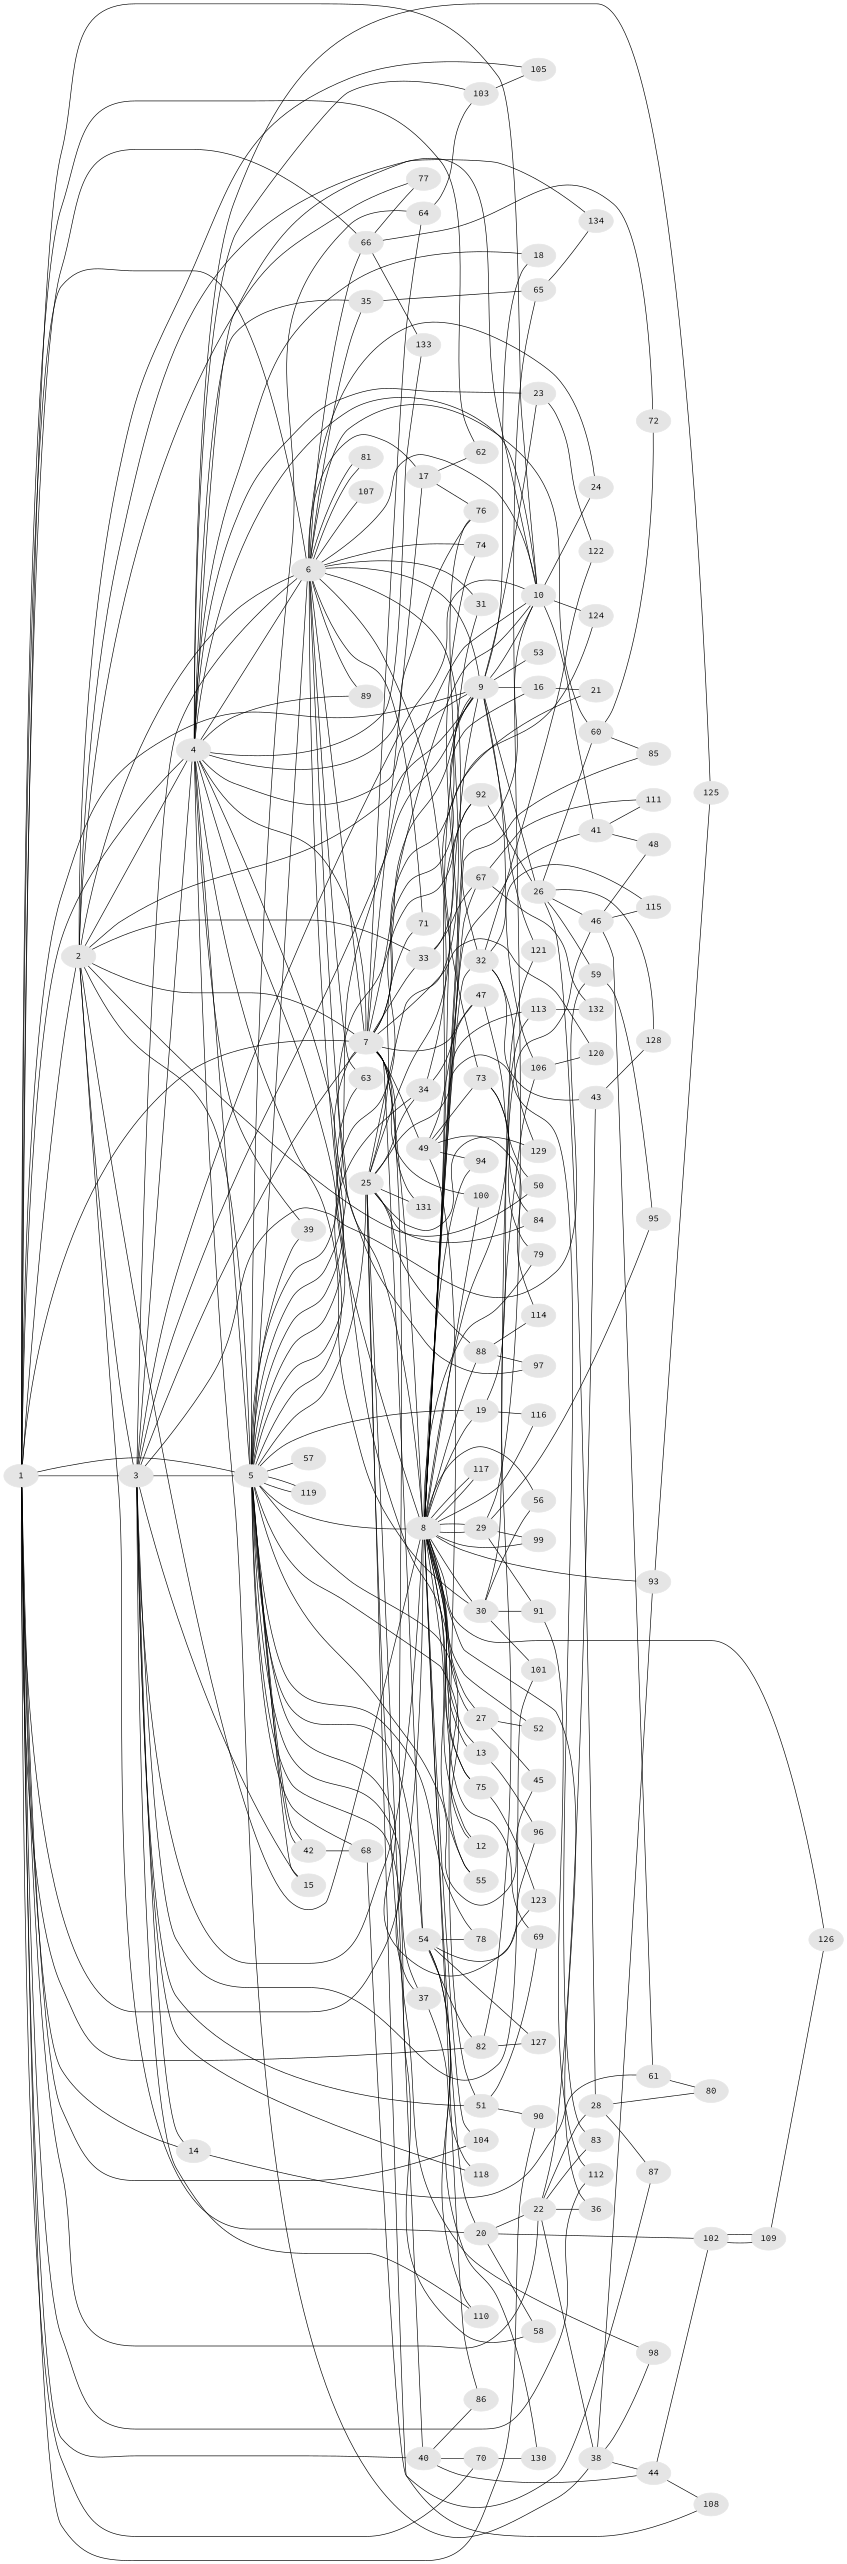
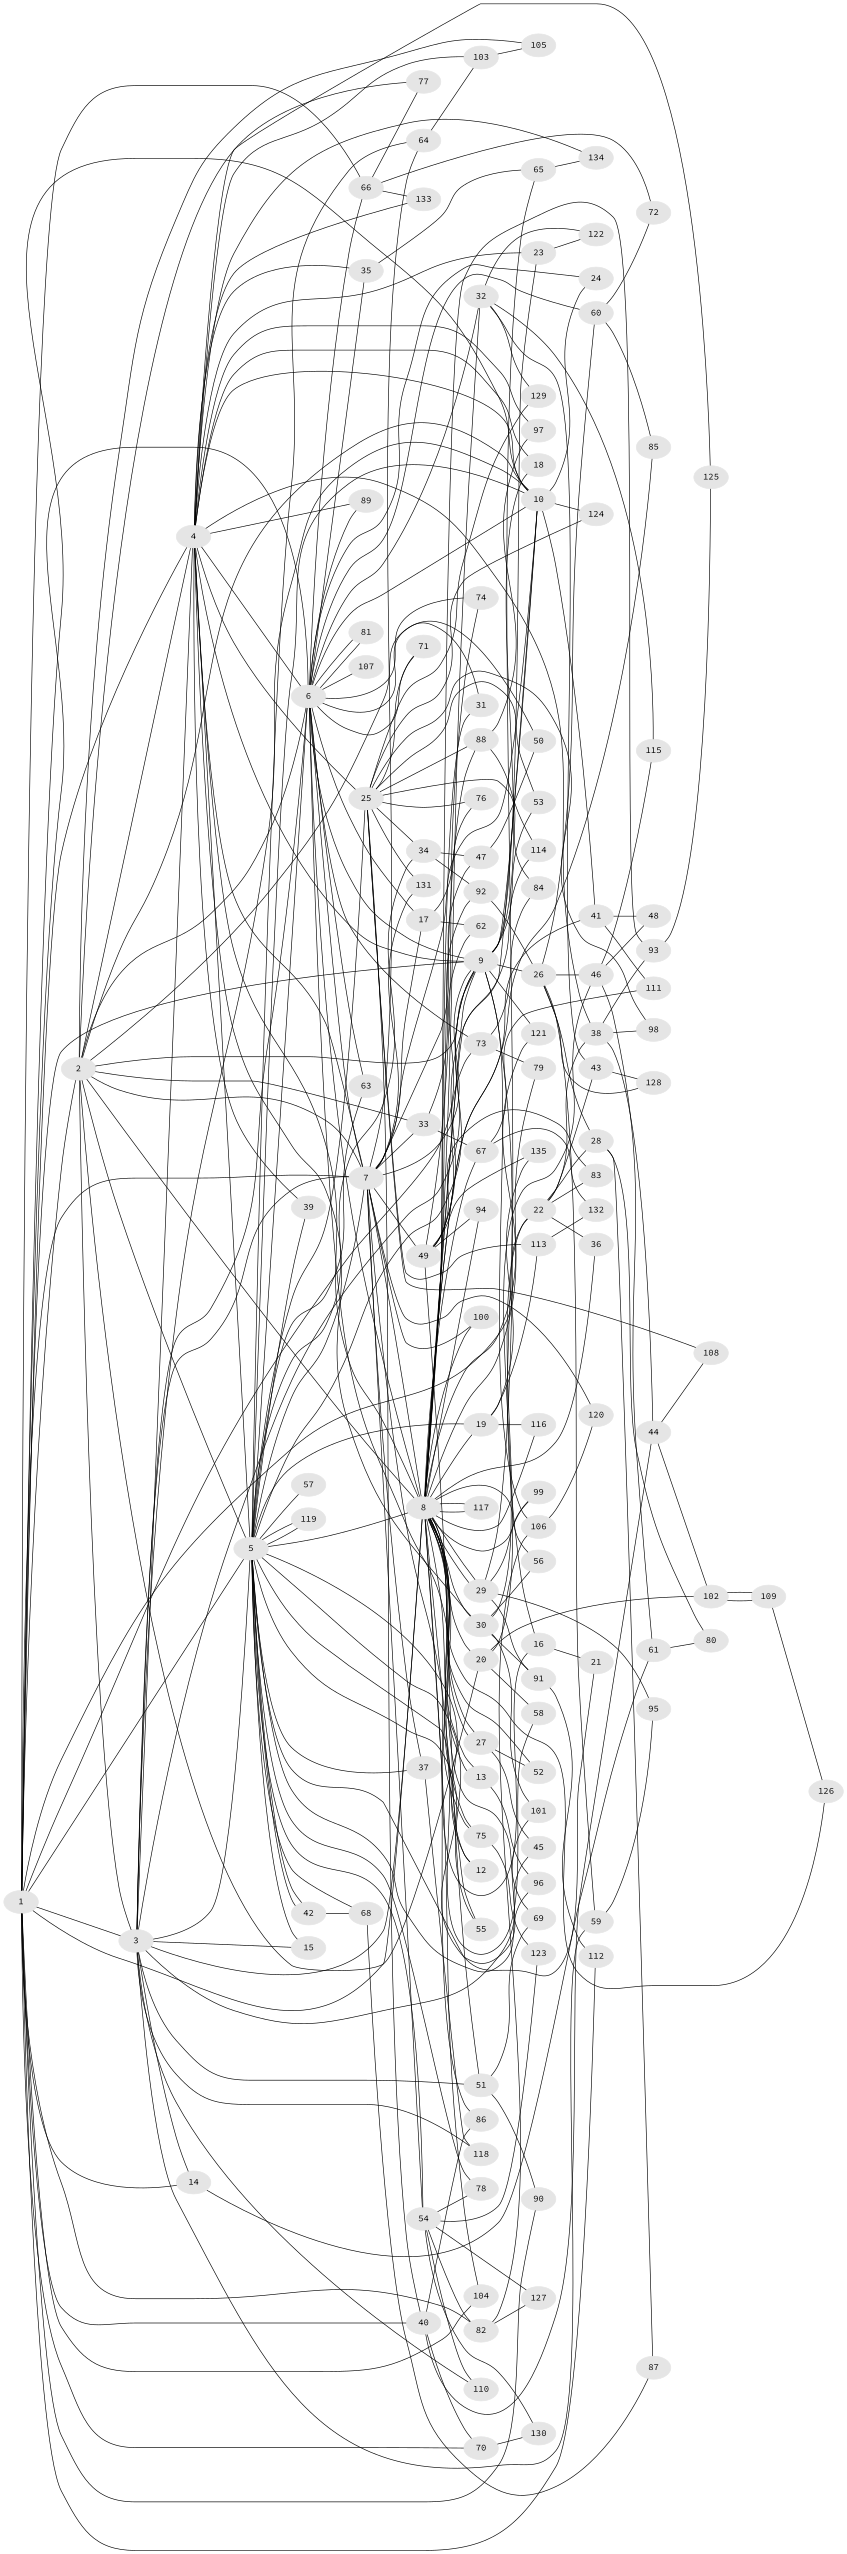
  graph {
    fontname="Source Code Pro"
    rankdir=LR
    node [color=gray90 fontname="Source Code Pro" style=filled]
    edge [fontname="Source Code Pro"]
    1
    2
    3
    4
    5
    6
    7
    8
    9
    10
    14
    22
    40
    62
    66
    70
    82
    90
    104
    112
    20
    33
    50
    77
    105
    15
    51
    59
    101
    110
    118
    18
    23
    25
    30
    35
    38
    39
    89
    97
    103
    125
    133
    134
    12
    19
    21
    34
    37
    42
    45
    54
    55
    57
    58
    63
    64
    68
    78
    96
    119
    17
    24
    31
    32
    60
    71
    73
    74
    75
    81
    107
    16
    47
    49
    100
    120
    131
    13
    27
    29
    36
    41
    52
    56
    67
    69
    79
    85
    86
    88
    93
    94
    99
    116
    117
    121
    126
    26
    53
    106
    124
    61
    28
    43
    83
    44
    72
    130
    127
    102
    92
    95
    122
    76
    113
    84
    98
    108
    129
    46
    91
    65
+   135
    123
    87
    115
    114
    48
    111
    132
    128
    80
    109
    1 -- 2
    1 -- 3
    1 -- 4
    1 -- 5
    1 -- 6
    1 -- 7
    1 -- 8
    1 -- 9
    1 -- 10
    1 -- 14
    1 -- 22
    1 -- 40
    1 -- 62
    1 -- 66
    1 -- 70
    1 -- 82
    1 -- 90
    1 -- 104
    1 -- 112
    2 -- 3
    2 -- 4
    2 -- 5
    2 -- 6
    2 -- 7
    2 -- 8
    2 -- 9
    2 -- 10
    2 -- 20
    2 -- 33
    2 -- 50
    2 -- 77
    2 -- 105
    3 -- 4
    3 -- 5
    3 -- 6
    3 -- 7
    3 -- 8
    3 -- 9
    3 -- 10
    3 -- 14
    3 -- 15
    3 -- 51
    3 -- 59
    3 -- 101
    3 -- 110
    3 -- 118
    4 -- 5
    4 -- 6
    4 -- 7
    4 -- 8
    4 -- 9
    4 -- 10
    4 -- 18
    4 -- 23
-   4 -- 76
+   4 -- 25
    4 -- 30
    4 -- 35
    4 -- 38
    4 -- 39
    4 -- 89
    4 -- 97
    4 -- 103
    4 -- 125
    4 -- 133
    4 -- 134
    5 -- 6
    5 -- 7
    5 -- 8
    5 -- 9
    5 -- 10
    5 -- 15
    5 -- 25
    5 -- 39
    5 -- 12
    5 -- 19
    5 -- 21
    5 -- 34
    5 -- 37
    5 -- 42
    5 -- 42
    5 -- 45
    5 -- 54
    5 -- 55
    5 -- 57
    5 -- 58
    5 -- 63
    5 -- 64
    5 -- 68
    5 -- 78
    5 -- 96
    5 -- 119
    5 -- 119
    6 -- 7
    6 -- 8
    6 -- 9
    6 -- 10
    6 -- 66
    6 -- 35
    6 -- 89
    6 -- 63
    6 -- 17
    6 -- 24
    6 -- 31
    6 -- 32
    6 -- 60
    6 -- 71
    6 -- 73
    6 -- 74
    6 -- 75
    6 -- 81
    6 -- 81
    6 -- 107
    7 -- 8
    7 -- 9
    7 -- 10
    7 -- 33
    7 -- 37
    7 -- 54
    7 -- 64
    7 -- 17
    7 -- 16
    7 -- 47
    7 -- 49
    7 -- 100
    7 -- 120
    7 -- 131
    8 -- 9
    8 -- 10
    8 -- 104
    8 -- 20
    8 -- 30
    8 -- 12
    8 -- 19
    8 -- 55
    8 -- 31
    8 -- 32
    8 -- 75
    8 -- 100
    8 -- 13
    8 -- 13
    8 -- 27
    8 -- 27
    8 -- 29
    8 -- 29
    8 -- 36
    8 -- 41
    8 -- 52
    8 -- 56
    8 -- 67
    8 -- 69
    8 -- 79
    8 -- 85
    8 -- 86
    8 -- 88
    8 -- 93
    8 -- 94
    8 -- 99
    8 -- 116
    8 -- 117
    8 -- 117
    8 -- 121
    8 -- 126
    9 -- 10
    9 -- 18
    9 -- 23
    9 -- 16
    9 -- 121
    9 -- 26
    9 -- 53
    9 -- 106
    10 -- 24
    10 -- 41
    10 -- 124
    14 -- 61
    22 -- 38
    22 -- 36
    22 -- 28
    22 -- 43
    22 -- 83
    40 -- 70
    40 -- 86
    40 -- 44
    66 -- 77
    66 -- 133
    66 -- 72
    70 -- 130
    82 -- 106
    82 -- 127
    20 -- 22
    20 -- 58
    20 -- 102
    33 -- 67
    33 -- 92
    51 -- 90
    51 -- 69
    59 -- 95
    23 -- 122
    25 -- 40
    25 -- 34
    25 -- 71
    25 -- 131
    25 -- 88
+   25 -- 53
    25 -- 124
    25 -- 76
    25 -- 113
    25 -- 84
    25 -- 98
    25 -- 108
    25 -- 129
    30 -- 101
    30 -- 56
    30 -- 46
    30 -- 91
    35 -- 65
    38 -- 93
    38 -- 44
    38 -- 98
    103 -- 105
    19 -- 116
    19 -- 113
+   19 -- 135
    34 -- 47
    34 -- 92
    37 -- 118
    42 -- 68
    54 -- 82
    54 -- 110
    54 -- 78
    54 -- 130
    54 -- 127
    54 -- 123
    64 -- 103
    68 -- 87
    17 -- 62
    17 -- 76
    32 -- 43
    32 -- 122
    32 -- 129
    32 -- 115
    60 -- 85
    60 -- 72
    73 -- 79
    73 -- 84
    75 -- 123
    16 -- 21
    47 -- 50
    49 -- 51
    49 -- 73
    49 -- 74
    49 -- 94
    49 -- 83
+   49 -- 135
    49 -- 114
    13 -- 96
    27 -- 45
    27 -- 52
    29 -- 99
    29 -- 95
    29 -- 91
    29 -- 65
    41 -- 48
    41 -- 111
    67 -- 111
    67 -- 132
    88 -- 97
    88 -- 114
    93 -- 125
    26 -- 59
    26 -- 60
    26 -- 28
    26 -- 46
    26 -- 128
    106 -- 120
    61 -- 80
    28 -- 87
    28 -- 80
    43 -- 128
    44 -- 102
    44 -- 108
    102 -- 109
    102 -- 109
    92 -- 26
    113 -- 132
    46 -- 61
    46 -- 115
    46 -- 48
    91 -- 112
    65 -- 134
    109 -- 126
  }
